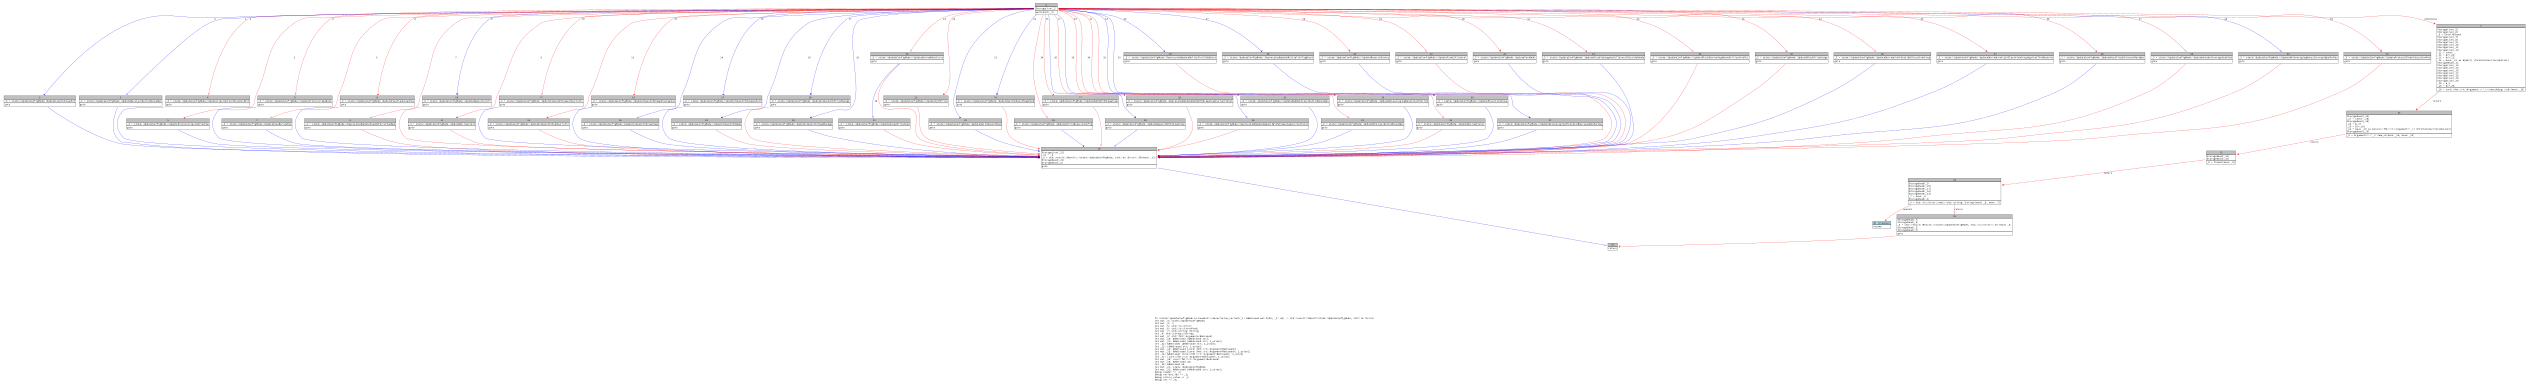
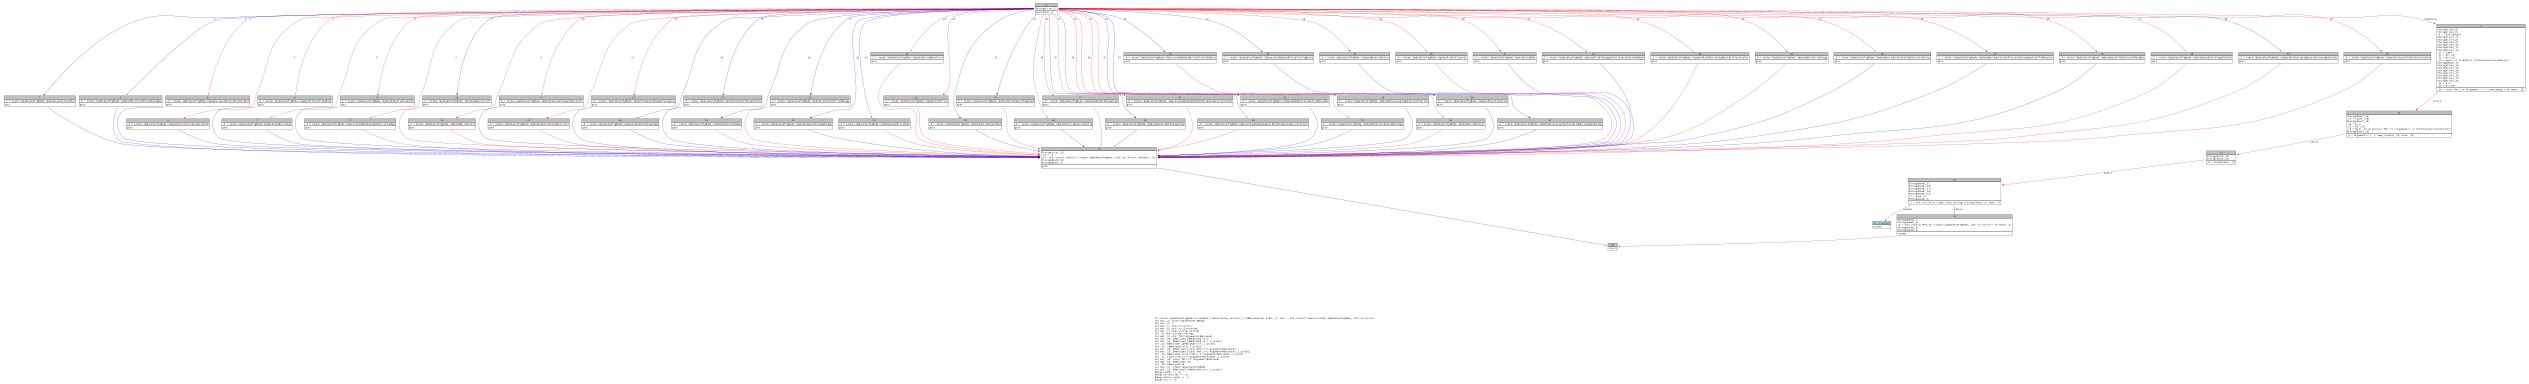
  digraph {
    fontname="Source Code Pro"
    label=<fn &lt;state::UpdateConfigMode as EnumExt&gt;::deserialize_variant(_1: &amp;ReErased mut R/#0, _2: u8) -&gt; std::result::Result&lt;state::UpdateConfigMode, std::io::Error&gt;<br align="left"/>let mut _3: state::UpdateConfigMode;<br align="left"/>let mut _4: !;<br align="left"/>let mut _5: std::io::Error;<br align="left"/>let mut _6: std::io::ErrorKind;<br align="left"/>let mut _7: std::string::String;<br align="left"/>let _8: std::string::String;<br align="left"/>let mut _9: std::fmt::Arguments&lt;ReErased&gt;;<br align="left"/>let mut _10: &amp;ReErased [&amp;ReErased str];<br align="left"/>let mut _11: &amp;ReErased [&amp;ReErased str; 1_usize];<br align="left"/>let _12: &amp;ReErased [&amp;ReErased str; 1_usize];<br align="left"/>let _13: [&amp;ReErased str; 1_usize];<br align="left"/>let mut _14: &amp;ReErased [core::fmt::rt::Argument&lt;ReErased&gt;];<br align="left"/>let mut _15: &amp;ReErased [core::fmt::rt::Argument&lt;ReErased&gt;; 1_usize];<br align="left"/>let _16: &amp;ReErased [core::fmt::rt::Argument&lt;ReErased&gt;; 1_usize];<br align="left"/>let _17: [core::fmt::rt::Argument&lt;ReErased&gt;; 1_usize];<br align="left"/>let mut _18: core::fmt::rt::Argument&lt;ReErased&gt;;<br align="left"/>let mut _19: &amp;ReErased u8;<br align="left"/>let _20: &amp;ReErased u8;<br align="left"/>let mut _21: state::UpdateConfigMode;<br align="left"/>let mut _22: &amp;ReErased [&amp;ReErased str; 1_usize];<br align="left"/>debug reader =&gt; _1;<br align="left"/>debug variant_idx =&gt; _2;<br align="left"/>debug return_value =&gt; _3;<br align="left"/>debug res =&gt; _8;<br align="left"/>>
    node [fontname="Source Code Pro" shape=none]
    edge [arrowhead=onormal color=red fontname="Source Code Pro"]
    n1 [label=<<table border="0" cellborder="1" cellspacing="0"><tr><td bgcolor="gray" align="center" colspan="1">0</td></tr><tr><td align="left" balign="left">StorageLive(_3)<br/></td></tr><tr><td align="left">switchInt(_2)</td></tr></table>>]
    n2 [label=<<table border="0" cellborder="1" cellspacing="0"><tr><td bgcolor="gray" align="center" colspan="1">1</td></tr><tr><td align="left" balign="left">StorageLive(_5)<br/>StorageLive(_6)<br/>_6 = InvalidInput<br/>StorageLive(_7)<br/>StorageLive(_8)<br/>StorageLive(_9)<br/>StorageLive(_10)<br/>StorageLive(_11)<br/>StorageLive(_12)<br/>_22 = const _<br/>_12 = &amp;(*_22)<br/>_11 = &amp;(*_12)<br/>_10 = move _11 as &amp;[&amp;str] (PointerCoercion(Unsize))<br/>StorageDead(_11)<br/>StorageLive(_14)<br/>StorageLive(_15)<br/>StorageLive(_16)<br/>StorageLive(_17)<br/>StorageLive(_18)<br/>StorageLive(_19)<br/>StorageLive(_20)<br/>_20 = &amp;_2<br/>_19 = &amp;(*_20)<br/></td></tr><tr><td align="left">_18 = core::fmt::rt::Argument::&lt;'_&gt;::new_debug::&lt;u8&gt;(move _19)</td></tr></table>>]
    n3 [label=<<table border="0" cellborder="1" cellspacing="0"><tr><td bgcolor="gray" align="center" colspan="1">2</td></tr><tr><td align="left" balign="left">_3 = state::UpdateConfigMode::UpdateLoanToValuePct<br/></td></tr><tr><td align="left">goto</td></tr></table>>]
    n4 [label=<<table border="0" cellborder="1" cellspacing="0"><tr><td bgcolor="gray" align="center" colspan="1">3</td></tr><tr><td align="left" balign="left">_3 = state::UpdateConfigMode::UpdateMaxLiquidationBonusBps<br/></td></tr><tr><td align="left">goto</td></tr></table>>]
    n5 [label=<<table border="0" cellborder="1" cellspacing="0"><tr><td bgcolor="gray" align="center" colspan="1">4</td></tr><tr><td align="left" balign="left">_3 = state::UpdateConfigMode::UpdateLiquidationThresholdPct<br/></td></tr><tr><td align="left">goto</td></tr></table>>]
    n6 [label=<<table border="0" cellborder="1" cellspacing="0"><tr><td bgcolor="gray" align="center" colspan="1">5</td></tr><tr><td align="left" balign="left">_3 = state::UpdateConfigMode::UpdateProtocolLiquidationFee<br/></td></tr><tr><td align="left">goto</td></tr></table>>]
    n7 [label=<<table border="0" cellborder="1" cellspacing="0"><tr><td bgcolor="gray" align="center" colspan="1">6</td></tr><tr><td align="left" balign="left">_3 = state::UpdateConfigMode::UpdateProtocolTakeRate<br/></td></tr><tr><td align="left">goto</td></tr></table>>]
    n8 [label=<<table border="0" cellborder="1" cellspacing="0"><tr><td bgcolor="gray" align="center" colspan="1">7</td></tr><tr><td align="left" balign="left">_3 = state::UpdateConfigMode::UpdateFeesBorrowFee<br/></td></tr><tr><td align="left">goto</td></tr></table>>]
    n9 [label=<<table border="0" cellborder="1" cellspacing="0"><tr><td bgcolor="gray" align="center" colspan="1">8</td></tr><tr><td align="left" balign="left">_3 = state::UpdateConfigMode::UpdateFeesFlashLoanFee<br/></td></tr><tr><td align="left">goto</td></tr></table>>]
    n10 [label=<<table border="0" cellborder="1" cellspacing="0"><tr><td bgcolor="gray" align="center" colspan="1">9</td></tr><tr><td align="left" balign="left">_3 = state::UpdateConfigMode::DeprecatedUpdateFeesReferralFeeBps<br/></td></tr><tr><td align="left">goto</td></tr></table>>]
    n11 [label=<<table border="0" cellborder="1" cellspacing="0"><tr><td bgcolor="gray" align="center" colspan="1">10</td></tr><tr><td align="left" balign="left">_3 = state::UpdateConfigMode::UpdateDepositLimit<br/></td></tr><tr><td align="left">goto</td></tr></table>>]
    n12 [label=<<table border="0" cellborder="1" cellspacing="0"><tr><td bgcolor="gray" align="center" colspan="1">11</td></tr><tr><td align="left" balign="left">_3 = state::UpdateConfigMode::UpdateBorrowLimit<br/></td></tr><tr><td align="left">goto</td></tr></table>>]
    n13 [label=<<table border="0" cellborder="1" cellspacing="0"><tr><td bgcolor="gray" align="center" colspan="1">12</td></tr><tr><td align="left" balign="left">_3 = state::UpdateConfigMode::UpdateTokenInfoLowerHeuristic<br/></td></tr><tr><td align="left">goto</td></tr></table>>]
    n14 [label=<<table border="0" cellborder="1" cellspacing="0"><tr><td bgcolor="gray" align="center" colspan="1">14</td></tr><tr><td align="left" balign="left">_3 = state::UpdateConfigMode::UpdateTokenInfoExpHeuristic<br/></td></tr><tr><td align="left">goto</td></tr></table>>]
    n15 [label=<<table border="0" cellborder="1" cellspacing="0"><tr><td bgcolor="gray" align="center" colspan="1">15</td></tr><tr><td align="left" balign="left">_3 = state::UpdateConfigMode::UpdateTokenInfoTwapDivergence<br/></td></tr><tr><td align="left">goto</td></tr></table>>]
    n16 [label=<<table border="0" cellborder="1" cellspacing="0"><tr><td bgcolor="gray" align="center" colspan="1">16</td></tr><tr><td align="left" balign="left">_3 = state::UpdateConfigMode::UpdateTokenInfoScopeTwap<br/></td></tr><tr><td align="left">goto</td></tr></table>>]
    n17 [label=<<table border="0" cellborder="1" cellspacing="0"><tr><td bgcolor="gray" align="center" colspan="1">17</td></tr><tr><td align="left" balign="left">_3 = state::UpdateConfigMode::UpdateTokenInfoScopeChain<br/></td></tr><tr><td align="left">goto</td></tr></table>>]
    n18 [label=<<table border="0" cellborder="1" cellspacing="0"><tr><td bgcolor="gray" align="center" colspan="1">18</td></tr><tr><td align="left" balign="left">_3 = state::UpdateConfigMode::UpdateTokenInfoName<br/></td></tr><tr><td align="left">goto</td></tr></table>>]
    n19 [label=<<table border="0" cellborder="1" cellspacing="0"><tr><td bgcolor="gray" align="center" colspan="1">19</td></tr><tr><td align="left" balign="left">_3 = state::UpdateConfigMode::UpdateTokenInfoPriceMaxAge<br/></td></tr><tr><td align="left">goto</td></tr></table>>]
    n20 [label=<<table border="0" cellborder="1" cellspacing="0"><tr><td bgcolor="gray" align="center" colspan="1">20</td></tr><tr><td align="left" balign="left">_3 = state::UpdateConfigMode::UpdateTokenInfoTwapMaxAge<br/></td></tr><tr><td align="left">goto</td></tr></table>>]
    n21 [label=<<table border="0" cellborder="1" cellspacing="0"><tr><td bgcolor="gray" align="center" colspan="1">21</td></tr><tr><td align="left" balign="left">_3 = state::UpdateConfigMode::UpdateScopePriceFeed<br/></td></tr><tr><td align="left">goto</td></tr></table>>]
    n22 [label=<<table border="0" cellborder="1" cellspacing="0"><tr><td bgcolor="gray" align="center" colspan="1">22</td></tr><tr><td align="left" balign="left">_3 = state::UpdateConfigMode::UpdatePythPrice<br/></td></tr><tr><td align="left">goto</td></tr></table>>]
    n23 [label=<<table border="0" cellborder="1" cellspacing="0"><tr><td bgcolor="gray" align="center" colspan="1">23</td></tr><tr><td align="left" balign="left">_3 = state::UpdateConfigMode::UpdateSwitchboardFeed<br/></td></tr><tr><td align="left">goto</td></tr></table>>]
    n24 [label=<<table border="0" cellborder="1" cellspacing="0"><tr><td bgcolor="gray" align="center" colspan="1">24</td></tr><tr><td align="left" balign="left">_3 = state::UpdateConfigMode::UpdateSwitchboardTwapFeed<br/></td></tr><tr><td align="left">goto</td></tr></table>>]
    n25 [label=<<table border="0" cellborder="1" cellspacing="0"><tr><td bgcolor="gray" align="center" colspan="1">25</td></tr><tr><td align="left" balign="left">_3 = state::UpdateConfigMode::UpdateBorrowRateCurve<br/></td></tr><tr><td align="left">goto</td></tr></table>>]
    n26 [label=<<table border="0" cellborder="1" cellspacing="0"><tr><td bgcolor="gray" align="center" colspan="1">26</td></tr><tr><td align="left" balign="left">_3 = state::UpdateConfigMode::UpdateEntireReserveConfig<br/></td></tr><tr><td align="left">goto</td></tr></table>>]
    n27 [label=<<table border="0" cellborder="1" cellspacing="0"><tr><td bgcolor="gray" align="center" colspan="1">27</td></tr><tr><td align="left" balign="left">_3 = state::UpdateConfigMode::UpdateDebtWithdrawalCap<br/></td></tr><tr><td align="left">goto</td></tr></table>>]
    n28 [label=<<table border="0" cellborder="1" cellspacing="0"><tr><td bgcolor="gray" align="center" colspan="1">28</td></tr><tr><td align="left" balign="left">_3 = state::UpdateConfigMode::UpdateDepositWithdrawalCap<br/></td></tr><tr><td align="left">goto</td></tr></table>>]
    n29 [label=<<table border="0" cellborder="1" cellspacing="0"><tr><td bgcolor="gray" align="center" colspan="1">29</td></tr><tr><td align="left" balign="left">_3 = state::UpdateConfigMode::DeprecatedUpdateDebtWithdrawalCapCurrentTotal<br/></td></tr><tr><td align="left">goto</td></tr></table>>]
    n30 [label=<<table border="0" cellborder="1" cellspacing="0"><tr><td bgcolor="gray" align="center" colspan="1">30</td></tr><tr><td align="left" balign="left">_3 = state::UpdateConfigMode::DeprecatedUpdateDepositWithdrawalCapCurrentTotal<br/></td></tr><tr><td align="left">goto</td></tr></table>>]
    n31 [label=<<table border="0" cellborder="1" cellspacing="0"><tr><td bgcolor="gray" align="center" colspan="1">31</td></tr><tr><td align="left" balign="left">_3 = state::UpdateConfigMode::UpdateBadDebtLiquidationBonusBps<br/></td></tr><tr><td align="left">goto</td></tr></table>>]
    n32 [label=<<table border="0" cellborder="1" cellspacing="0"><tr><td bgcolor="gray" align="center" colspan="1">32</td></tr><tr><td align="left" balign="left">_3 = state::UpdateConfigMode::UpdateMinLiquidationBonusBps<br/></td></tr><tr><td align="left">goto</td></tr></table>>]
    n33 [label=<<table border="0" cellborder="1" cellspacing="0"><tr><td bgcolor="gray" align="center" colspan="1">33</td></tr><tr><td align="left" balign="left">_3 = state::UpdateConfigMode::UpdateDeleveragingMarginCallPeriod<br/></td></tr><tr><td align="left">goto</td></tr></table>>]
    n34 [label=<<table border="0" cellborder="1" cellspacing="0"><tr><td bgcolor="gray" align="center" colspan="1">34</td></tr><tr><td align="left" balign="left">_3 = state::UpdateConfigMode::UpdateBorrowFactor<br/></td></tr><tr><td align="left">goto</td></tr></table>>]
    n35 [label=<<table border="0" cellborder="1" cellspacing="0"><tr><td bgcolor="gray" align="center" colspan="1">36</td></tr><tr><td align="left" balign="left">_3 = state::UpdateConfigMode::UpdateElevationGroup<br/></td></tr><tr><td align="left">goto</td></tr></table>>]
    n36 [label=<<table border="0" cellborder="1" cellspacing="0"><tr><td bgcolor="gray" align="center" colspan="1">37</td></tr><tr><td align="left" balign="left">_3 = state::UpdateConfigMode::UpdateDeleveragingThresholdDecreaseBpsPerDay<br/></td></tr><tr><td align="left">goto</td></tr></table>>]
    n37 [label=<<table border="0" cellborder="1" cellspacing="0"><tr><td bgcolor="gray" align="center" colspan="1">38</td></tr><tr><td align="left" balign="left">_3 = state::UpdateConfigMode::DeprecatedUpdateMultiplierSideBoost<br/></td></tr><tr><td align="left">goto</td></tr></table>>]
    n38 [label=<<table border="0" cellborder="1" cellspacing="0"><tr><td bgcolor="gray" align="center" colspan="1">39</td></tr><tr><td align="left" balign="left">_3 = state::UpdateConfigMode::DeprecatedUpdateMultiplierTagBoost<br/></td></tr><tr><td align="left">goto</td></tr></table>>]
    n39 [label=<<table border="0" cellborder="1" cellspacing="0"><tr><td bgcolor="gray" align="center" colspan="1">40</td></tr><tr><td align="left" balign="left">_3 = state::UpdateConfigMode::UpdateReserveStatus<br/></td></tr><tr><td align="left">goto</td></tr></table>>]
    n40 [label=<<table border="0" cellborder="1" cellspacing="0"><tr><td bgcolor="gray" align="center" colspan="1">41</td></tr><tr><td align="left" balign="left">_3 = state::UpdateConfigMode::UpdateFarmCollateral<br/></td></tr><tr><td align="left">goto</td></tr></table>>]
    n41 [label=<<table border="0" cellborder="1" cellspacing="0"><tr><td bgcolor="gray" align="center" colspan="1">42</td></tr><tr><td align="left" balign="left">_3 = state::UpdateConfigMode::UpdateFarmDebt<br/></td></tr><tr><td align="left">goto</td></tr></table>>]
    n42 [label=<<table border="0" cellborder="1" cellspacing="0"><tr><td bgcolor="gray" align="center" colspan="1">43</td></tr><tr><td align="left" balign="left">_3 = state::UpdateConfigMode::UpdateDisableUsageAsCollateralOutsideEmode<br/></td></tr><tr><td align="left">goto</td></tr></table>>]
    n43 [label=<<table border="0" cellborder="1" cellspacing="0"><tr><td bgcolor="gray" align="center" colspan="1">44</td></tr><tr><td align="left" balign="left">_3 = state::UpdateConfigMode::UpdateBlockBorrowingAboveUtilizationPct<br/></td></tr><tr><td align="left">goto</td></tr></table>>]
    n44 [label=<<table border="0" cellborder="1" cellspacing="0"><tr><td bgcolor="gray" align="center" colspan="1">45</td></tr><tr><td align="left" balign="left">_3 = state::UpdateConfigMode::UpdateBlockPriceUsage<br/></td></tr><tr><td align="left">goto</td></tr></table>>]
    n45 [label=<<table border="0" cellborder="1" cellspacing="0"><tr><td bgcolor="gray" align="center" colspan="1">46</td></tr><tr><td align="left" balign="left">_3 = state::UpdateConfigMode::UpdateBorrowLimitOutsideElevationGroup<br/></td></tr><tr><td align="left">goto</td></tr></table>>]
    n46 [label=<<table border="0" cellborder="1" cellspacing="0"><tr><td bgcolor="gray" align="center" colspan="1">47</td></tr><tr><td align="left" balign="left">_3 = state::UpdateConfigMode::UpdateBorrowLimitsInElevationGroupAgainstThisReserve<br/></td></tr><tr><td align="left">goto</td></tr></table>>]
    n47 [label=<<table border="0" cellborder="1" cellspacing="0"><tr><td bgcolor="gray" align="center" colspan="1">48</td></tr><tr><td align="left" balign="left">_3 = state::UpdateConfigMode::UpdateHostFixedInterestRateBps<br/></td></tr><tr><td align="left">goto</td></tr></table>>]
    n48 [label=<<table border="0" cellborder="1" cellspacing="0"><tr><td bgcolor="gray" align="center" colspan="1">49</td></tr><tr><td align="left" balign="left">_3 = state::UpdateConfigMode::UpdateAutodeleverageEnabled<br/></td></tr><tr><td align="left">goto</td></tr></table>>]
    n49 [label=<<table border="0" cellborder="1" cellspacing="0"><tr><td bgcolor="gray" align="center" colspan="1">50</td></tr><tr><td align="left" balign="left">_3 = state::UpdateConfigMode::UpdateDeleveragingBonusIncreaseBpsPerDay<br/></td></tr><tr><td align="left">goto</td></tr></table>>]
    n50 [label=<<table border="0" cellborder="1" cellspacing="0"><tr><td bgcolor="gray" align="center" colspan="1">51</td></tr><tr><td align="left" balign="left">_3 = state::UpdateConfigMode::UpdateProtocolOrderExecutionFee<br/></td></tr><tr><td align="left">goto</td></tr></table>>]
    n51 [label=<<table border="0" cellborder="1" cellspacing="0"><tr><td bgcolor="gray" align="center" colspan="1">52</td></tr><tr><td align="left" balign="left">StorageDead(_19)<br/>_17 = [move _18]<br/>StorageDead(_18)<br/>_16 = &amp;_17<br/>_15 = &amp;(*_16)<br/>_14 = move _15 as &amp;[core::fmt::rt::Argument&lt;'_&gt;] (PointerCoercion(Unsize))<br/>StorageDead(_15)<br/></td></tr><tr><td align="left">_9 = Arguments::&lt;'_&gt;::new_v1(move _10, move _14)</td></tr></table>>]
    n52 [label=<<table border="0" cellborder="1" cellspacing="0"><tr><td bgcolor="gray" align="center" colspan="1">56</td></tr><tr><td align="left" balign="left">StorageLive(_21)<br/>_21 = _3<br/>_0 = std::result::Result::&lt;state::UpdateConfigMode, std::io::Error&gt;::Ok(move _21)<br/>StorageDead(_21)<br/>StorageDead(_3)<br/></td></tr><tr><td align="left">goto</td></tr></table>>]
    n53 [label=<<table border="0" cellborder="1" cellspacing="0"><tr><td bgcolor="gray" align="center" colspan="1">53</td></tr><tr><td align="left" balign="left">StorageDead(_14)<br/>StorageDead(_10)<br/></td></tr><tr><td align="left">_8 = format(move _9)</td></tr></table>>]
    n54 [label=<<table border="0" cellborder="1" cellspacing="0"><tr><td bgcolor="gray" align="center" colspan="1">57</td></tr><tr><td align="left">return</td></tr></table>>]
    n55 [label=<<table border="0" cellborder="1" cellspacing="0"><tr><td bgcolor="gray" align="center" colspan="1">54</td></tr><tr><td align="left" balign="left">StorageDead(_9)<br/>StorageDead(_20)<br/>StorageDead(_17)<br/>StorageDead(_16)<br/>StorageDead(_12)<br/>_7 = move _8<br/>StorageDead(_8)<br/></td></tr><tr><td align="left">_5 = std::io::Error::new::&lt;std::string::String&gt;(move _6, move _7)</td></tr></table>>]
-   n56 [label=<<table border="0" cellborder="1" cellspacing="0"><tr><td bgcolor="gray" align="center" colspan="1">55</td></tr><tr><td align="left" balign="left">StorageDead(_7)<br/>StorageDead(_6)<br/>_0 = std::result::Result::&lt;state::UpdateConfigMode, std::io::Error&gt;::Err(move _5)<br/>StorageDead(_5)<br/>StorageDead(_3)<br/></td></tr><tr><td align="left">goto</td></tr></table>>]
+   n56 [label=<<table border="0" cellborder="1" cellspacing="0"><tr><td bgcolor="gray" align="center" colspan="1">55</td></tr><tr><td align="left" balign="left">StorageDead(_7)<br/>StorageDead(_6)<br/>_0 = std::result::Result::&lt;state::UpdateConfigMode, std::io::Error&gt;::Err(move _5)<br/>StorageDead(_5)<br/>StorageDead(_3)<br/></td></tr><tr><td align="left">resume</td></tr></table>>]
    n57 [label=<<table border="0" cellborder="1" cellspacing="0"><tr><td bgcolor="lightblue" align="center" colspan="1">58 (cleanup)</td></tr><tr><td align="left">resume</td></tr></table>>]
    n1 -> n2 [arrowhead=vee label=otherwise]
    n1 -> n3 [arrowhead=tee color=blue label=0]
    n1 -> n4 [color=blue label=1]
    n1 -> n5 [label=2]
    n1 -> n6 [arrowhead=tee label=3]
    n1 -> n7 [label=4]
    n1 -> n8 [label=5]
    n1 -> n9 [arrowhead=tee label=6]
    n1 -> n10 [label=7]
    n1 -> n11 [arrowhead=vee color=blue label=8]
    n1 -> n12 [arrowhead=vee label=9]
    n1 -> n13 [label=10]
    n1 -> n14 [arrowhead=vee label=12]
    n1 -> n15 [arrowhead=tee label=13]
    n1 -> n16 [color=blue label=14]
    n1 -> n17 [arrowhead=tee color=blue label=15]
    n1 -> n18 [arrowhead=vee color=blue label=16]
    n1 -> n19 [arrowhead=vee color=blue label=17]
    n1 -> n20 [arrowhead=vee color=blue label=18]
-   n25 -> n21 [color=blue label=19]
+   n1 -> n21 [color=blue label=19]
    n1 -> n22 [arrowhead=vee label=20]
    n1 -> n23 [arrowhead=tee color=blue label=21]
    n1 -> n24 [arrowhead=vee color=blue label=22]
    n1 -> n25 [label=23]
    n1 -> n26 [label=24]
    n1 -> n27 [arrowhead=tee label=25]
    n1 -> n28 [arrowhead=vee color=blue label=26]
    n1 -> n29 [arrowhead=tee label=27]
    n1 -> n30 [color=blue label=28]
    n1 -> n31 [arrowhead=vee label=29]
    n1 -> n32 [label=30]
    n1 -> n33 [arrowhead=vee label=31]
    n1 -> n34 [label=32]
    n1 -> n35 [arrowhead=vee color=blue label=34]
    n1 -> n36 [arrowhead=vee color=blue label=35]
    n1 -> n37 [arrowhead=tee color=blue label=36]
    n1 -> n38 [arrowhead=tee color=blue label=37]
    n1 -> n39 [arrowhead=vee label=38]
    n1 -> n40 [label=39]
    n1 -> n41 [arrowhead=vee label=40]
    n1 -> n42 [arrowhead=tee label=41]
    n1 -> n43 [label=42]
    n1 -> n44 [arrowhead=tee label=43]
    n1 -> n45 [label=44]
    n1 -> n46 [arrowhead=vee label=45]
    n1 -> n47 [arrowhead=tee label=46]
    n1 -> n48 [label=47]
    n1 -> n49 [color=blue label=48]
    n1 -> n50 [arrowhead=vee label=49]
    n2 -> n51 [arrowhead=vee label=return]
    n3 -> n52 [arrowhead=vee color=blue]
    n4 -> n52 [arrowhead=vee color=blue]
    n5 -> n52 [color=blue]
    n6 -> n52 [arrowhead=vee color=blue]
    n7 -> n52 [color=blue]
    n8 -> n52 [arrowhead=tee color=blue]
    n9 -> n52 [arrowhead=vee color=blue]
    n10 -> n52 [arrowhead=vee]
    n11 -> n52 [arrowhead=vee]
    n12 -> n52 [arrowhead=tee]
    n13 -> n52 [color=blue]
    n14 -> n52 [arrowhead=tee]
    n15 -> n52 [arrowhead=tee color=blue]
    n16 -> n52 [arrowhead=vee color=blue]
    n17 -> n52 [color=blue]
    n18 -> n52 [arrowhead=vee]
    n19 -> n52 [arrowhead=vee]
    n20 -> n52 [arrowhead=vee color=blue]
    n21 -> n52
    n22 -> n52 [arrowhead=vee]
    n23 -> n52 [arrowhead=vee color=blue]
    n24 -> n52 [arrowhead=vee]
    n25 -> n52
    n26 -> n52 [arrowhead=tee color=blue]
    n27 -> n52
    n28 -> n52 [color=blue]
    n29 -> n52 [arrowhead=tee]
    n30 -> n52
    n31 -> n52 [color=blue]
    n32 -> n52 [arrowhead=tee color=blue]
    n33 -> n52 [color=blue]
    n34 -> n52
    n35 -> n52 [arrowhead=tee color=blue]
    n36 -> n52 [color=blue]
    n37 -> n52
    n38 -> n52 [arrowhead=tee color=blue]
    n39 -> n52 [color=blue]
    n40 -> n52
    n41 -> n52 [arrowhead=tee color=blue]
    n42 -> n52 [arrowhead=tee color=blue]
    n43 -> n52
    n44 -> n52 [arrowhead=vee]
    n45 -> n52 [color=blue]
    n46 -> n52 [color=blue]
    n47 -> n52 [color=blue]
    n48 -> n52 [arrowhead=vee]
    n49 -> n52 [arrowhead=tee]
    n50 -> n52
    n51 -> n53 [arrowhead=vee label=return]
    n52 -> n54 [color=blue]
    n53 -> n55 [arrowhead=vee label=return]
    n55 -> n56 [label=return]
    n55 -> n57 [arrowhead=tee label=unwind]
    n56 -> n54 [arrowhead=tee]
  }
